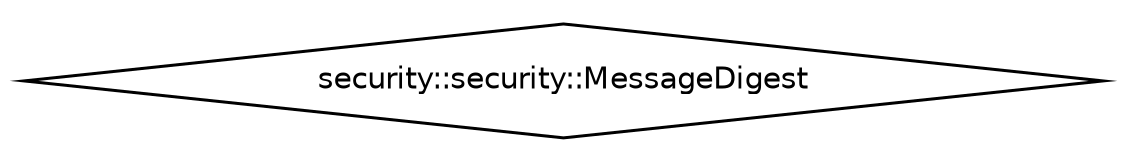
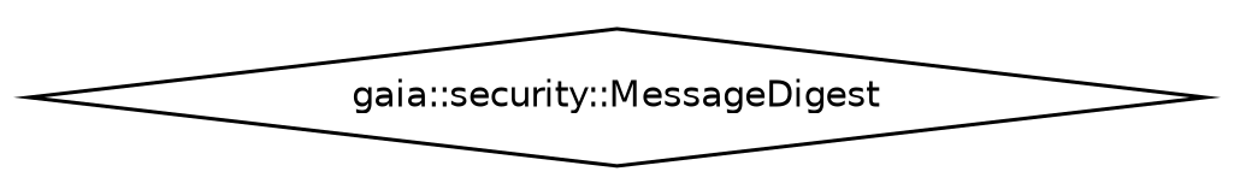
  digraph {
    rankdir=LR
-   n1 [color=black fillcolor=white fontname=Helvetica fontsize=10 height=0.2 label="security::security::MessageDigest" shape=diamond style=filled width=0.4]
+   n1 [color=black fillcolor=white fontname=Helvetica fontsize=10 height=0.2 label="gaia::security::MessageDigest" shape=diamond style=filled width=0.4]
  }
